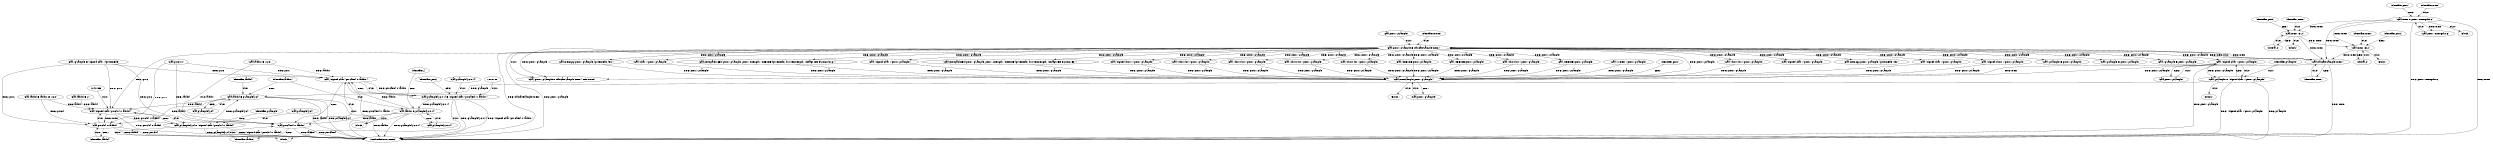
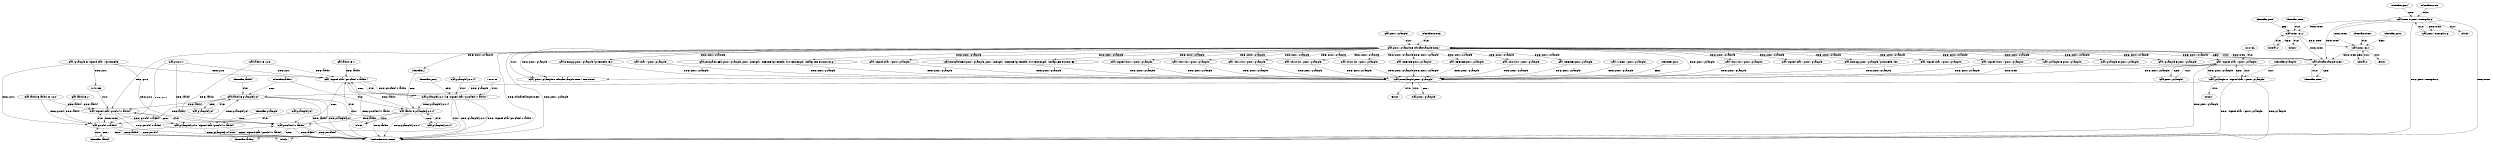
  digraph {
    n1 [label="(Call,(signed char *)pIns->pSample)"]
    n2 [label="(Call,*pSample = (signed char *)pIns->pSample)"]
    n3 [label="(Call,FreeSample(pIns->pSample))"]
    n4 [label="(MethodReturn,UINT)"]
    n5 [label="(Call,pIns->pSample)"]
    n6 [label="(Call,iadd_l = pSample[j*2])"]
    n7 [label="(Block,)"]
    n8 [label="(Block,)"]
    n9 [label="(Call,pIns->pSample)"]
    n10 [label="(Call,pIns->pSample = AllocateSample(mem))"]
    n11 [label="(Call,AllocateSample(mem))"]
    n12 [label="(Call,(signed char *)pIns->pSample)"]
    n13 [label="(Call,(short int *)pIns->pSample)"]
    n14 [label="(Call,(signed char *)pIns->pSample)"]
    n15 [label="(Call,(signed short *)pIns->pSample)"]
    n16 [label="(Call,memcpy(pIns->pSample, lpMemFile, len))"]
    n17 [label="(Call,(char *)pIns->pSample)"]
    n18 [label="(Call,memcpy(pIns->pSample, lpMemFile, len))"]
    n19 [label="(Call,ITUnpack16Bit(pIns->pSample, pIns->nLength, (LPBYTE)lpMemFile, dwMemLength, (nFlags == RS_IT21516)))"]
    n20 [label="(Call,(pIns->pSample = AllocateSample(mem)) == NULL)"]
    n21 [label="(Call,*pSample = pIns->pSample)"]
    n22 [label="(Call,*pSample = pIns->pSample)"]
    n23 [label="(Call,(signed char *)pIns->pSample)"]
    n24 [label="(Call,ITUnpack8Bit(pIns->pSample, pIns->nLength, (LPBYTE)lpMemFile, dwMemLength, (nFlags == RS_IT2158)))"]
    n25 [label="(Call,*pSample = pIns->pSample)"]
    n26 [label="(Call,(signed short *)pIns->pSample)"]
    n27 [label="(Call,(short int *)pIns->pSample)"]
    n28 [label="(Call,(short int *)pIns->pSample)"]
    n29 [label="(Call,(short int *)pIns->pSample)"]
    n30 [label="(Call,(short int *)pIns->pSample)"]
    n31 [label="(Call,(LPBYTE)pIns->pSample)"]
    n32 [label="(Call,(LPBYTE)pIns->pSample)"]
    n33 [label="(Call,(short int *)pIns->pSample)"]
    n34 [label="(Call,(LPBYTE)pIns->pSample)"]
    n35 [label="(Call,(signed char)(psrc[0] + iadd_l))"]
    n36 [label="(Identifier,mem)"]
    n37 [label="(Call,mem *= 2)"]
    n38 [label="(Call,mem *= 2)"]
    n39 [label="(Literal,2)"]
    n40 [label="(Block,)"]
    n41 [label="(Literal,2)"]
    n42 [label="(Block,)"]
    n43 [label="(Call,mem = pIns->nLength+6)"]
    n44 [label="(Call,pIns->nLength+6)"]
    n45 [label="(Block,)"]
    n46 [label="(Call,psrc[0] + iadd_l)"]
    n47 [label="(Block,)"]
    n48 [label="(Call,pSample[j*2])"]
    n49 [label="(Call,iadd_r = pSample[j*2+1])"]
    n50 [label="(Call,(signed char)(psrc[len] + iadd_r))"]
    n51 [label="(Call,psrc[len] + iadd_r)"]
    n52 [label="(Call,pSample[j*2+1])"]
    n53 [label="(Call,pSample[j*2] = (signed char)(psrc[0] + iadd_l))"]
    n54 [label="(Identifier,iadd_l)"]
    n55 [label="(Block,)"]
    n56 [label="(Call,pSample[j*2+1] = (signed char)(psrc[len] + iadd_r))"]
    n57 [label="(Identifier,iadd_r)"]
    n58 [label="(Call,iadd_l = iadd_r = -128)"]
    n59 [label="(Identifier,iadd_l)"]
    n60 [label="(Identifier,pIns)"]
    n61 [label="(Identifier,mem)"]
    n62 [label="(Identifier,pSample)"]
    n63 [label="(Identifier,pIns)"]
    n64 [label="(Identifier,pIns)"]
    n65 [label="(Call,iadd_l = 2)"]
    n66 [label="(Identifier,psrc)"]
    n67 [label="(Call,pSample[j*2+1])"]
    n68 [label="(Call,(WORD *)pIns->pSample)"]
    n69 [label="(Identifier,mem)"]
    n70 [label="(Identifier,pIns)"]
    n71 [label="(Identifier,NULL)"]
    n72 [label="(Call,iadd_r = -128)"]
    n73 [label="(Identifier,mem)"]
    n74 [label="(Identifier,pSample)"]
    n75 [label="(Call,psrc++)"]
    n76 [label="(Call,*pSample = (signed char *)lpMemFile)"]
    n77 [label="(Identifier,j)"]
    n78 [label="(Call,pSample[j*2])"]
+   n79 [label="(Call,iadd_r = 0)"]
    n80 [label="(Call,pIns->pSample)"]
    n81 [label="(Identifier,iadd_r)"]
+   1000736
    n83 [label=1040765]
    1000780
    n1 -> n2 [label="AST: "]
    n1 -> n2 [label="DDG: pIns->pSample"]
    n1 -> n3 [label="DDG: pIns->pSample"]
    n1 -> n4 [label="DDG: pIns->pSample"]
    n1 -> n5 [label="CFG: "]
    n2 -> n1 [label="CFG: "]
    n2 -> n4 [label="DDG: (signed char *)pIns->pSample"]
    n2 -> n4 [label="DDG: pSample"]
    n2 -> n6 [label="DDG: pSample"]
    n2 -> n7 [label="AST: "]
    n3 -> n8 [label="AST: "]
    n3 -> n9 [label="CFG: "]
    n5 -> n1 [label="AST: "]
    n6 -> n4 [label="DDG: pSample[j*2]"]
    n6 -> n4 [label="DDG: iadd_l"]
    n6 -> n35 [label="DDG: iadd_l"]
    n6 -> n46 [label="DDG: iadd_l"]
    n6 -> n47 [label="AST: "]
    n6 -> n48 [label="CFG: "]
    n9 -> n3 [label="AST: "]
    n10 -> n1 [label="DDG: pIns->pSample"]
    n10 -> n3 [label="DDG: pIns->pSample"]
    n10 -> n4 [label="DDG: AllocateSample(mem)"]
    n10 -> n4 [label="DDG: pIns->pSample"]
-   n10 -> n11 [label="DDG: mem"]
+   n10 -> n11 [label="CFG: "]
    n10 -> n12 [label="DDG: pIns->pSample"]
    n10 -> n13 [label="DDG: pIns->pSample"]
    n10 -> n14 [label="DDG: pIns->pSample"]
    n10 -> n15 [label="DDG: pIns->pSample"]
    n10 -> n16 [label="DDG: pIns->pSample"]
-   n10 -> n17 [label="DDG: pIns->pSample"]
+   n10 -> n77 [label="DDG: pIns->pSample"]
    n10 -> n18 [label="DDG: pIns->pSample"]
    n10 -> n19 [label="DDG: pIns->pSample"]
    n10 -> n20 [label="AST: "]
    n10 -> n20 [label="DDG: pIns->pSample"]
    n10 -> n21 [label="DDG: pIns->pSample"]
    n10 -> n22 [label="DDG: pIns->pSample"]
    n10 -> n23 [label="DDG: pIns->pSample"]
    n10 -> n24 [label="DDG: pIns->pSample"]
    n10 -> n25 [label="DDG: pIns->pSample"]
    n10 -> n26 [label="DDG: pIns->pSample"]
    n10 -> n27 [label="DDG: pIns->pSample"]
    n10 -> n28 [label="DDG: pIns->pSample"]
    n10 -> n29 [label="DDG: pIns->pSample"]
    n10 -> n30 [label="DDG: pIns->pSample"]
    n10 -> n31 [label="DDG: pIns->pSample"]
    n10 -> n32 [label="DDG: pIns->pSample"]
    n10 -> n33 [label="DDG: pIns->pSample"]
    n10 -> n34 [label="DDG: pIns->pSample"]
    n10 -> n35 [label="DDG: psrc"]
-   n11 -> n4 [label="DDG: mem"]
    n11 -> n10 [label="AST: "]
    n11 -> n10 [label="DDG: mem"]
    n11 -> n20 [label="DDG: mem"]
    n11 -> n36 [label="CFG: "]
    n13 -> n3 [label="DDG: pIns->pSample"]
    n14 -> n3 [label="DDG: pIns->pSample"]
    n15 -> n3 [label="DDG: pIns->pSample"]
    n16 -> n3 [label="DDG: pIns->pSample"]
    n17 -> n3 [label="DDG: pIns->pSample"]
    n19 -> n3 [label="DDG: pIns->pSample"]
    n23 -> n3 [label="DDG: pIns->pSample"]
    n24 -> n3 [label="DDG: pIns->pSample"]
    n26 -> n3 [label="DDG: pIns->pSample"]
    n27 -> n3 [label="DDG: pIns->pSample"]
    n28 -> n3 [label="DDG: pIns->pSample"]
    n29 -> n3 [label="DDG: pIns->pSample"]
    n30 -> n3 [label="DDG: pIns->pSample"]
    n31 -> n3 [label="DDG: pIns->pSample"]
    n32 -> n3 [label="DDG: pIns->pSample"]
    n33 -> n3 [label="DDG: pIns->pSample"]
    n34 -> n3 [label="DDG: pIns->pSample"]
    n35 -> n4 [label="DDG: psrc[0] + iadd_l"]
    n35 -> n46 [label="DDG: mem"]
    n35 -> n53 [label="AST: "]
    n35 -> n53 [label="DDG: psrc[0] + iadd_l"]
    n36 -> n11 [label="AST: "]
    n37 -> n11 [label="DDG: mem"]
    n37 -> n38 [label="DDG: mem"]
    n37 -> n39 [label="CFG: "]
    n37 -> n40 [label="AST: "]
    n38 -> n11 [label="DDG: mem"]
    n38 -> n41 [label="CFG: "]
    n38 -> n42 [label="AST: "]
    n39 -> n37 [label="AST: "]
    n41 -> n38 [label="AST: "]
    n43 -> n4 [label="DDG: pIns->nLength+6"]
    n43 -> n4 [label="DDG: mem"]
    n43 -> n11 [label="DDG: mem"]
    n43 -> n37 [label="DDG: mem"]
    n43 -> n38 [label="DDG: mem"]
    n43 -> n44 [label="DDG: mem"]
    n43 -> n45 [label="AST: "]
    n44 -> n43 [label="AST: "]
    n46 -> n4 [label="DDG: psrc[0]"]
    n46 -> n4 [label="DDG: iadd_l"]
    n46 -> n35 [label="AST: "]
    n46 -> n54 [label="CFG: "]
    n48 -> n6 [label="AST: "]
    n49 -> n4 [label="DDG: pSample[j*2+1]"]
    n49 -> n4 [label="DDG: iadd_r"]
    n49 -> n47 [label="AST: "]
    n49 -> n50 [label="DDG: iadd_r"]
    n49 -> n51 [label="DDG: iadd_r"]
    n49 -> n52 [label="CFG: "]
    n50 -> n4 [label="DDG: psrc[len] + iadd_r"]
    n50 -> n51 [label="CFG: "]
    n50 -> n56 [label="AST: "]
    n50 -> n56 [label="DDG: psrc[len] + iadd_r"]
    n51 -> n4 [label="DDG: iadd_r"]
    n51 -> n4 [label="DDG: psrc[len]"]
    n51 -> n50 [label="AST: "]
    n51 -> n57 [label="CFG: "]
    n52 -> n49 [label="AST: "]
    n53 -> n4 [label="DDG: pSample[j*2]"]
    n53 -> n4 [label="DDG: (signed char)(psrc[0] + iadd_l)"]
    n53 -> n6 [label="DDG: pSample[j*2]"]
    n53 -> n35 [label="CFG: "]
    n53 -> n55 [label="AST: "]
    n54 -> n46 [label="AST: "]
    n56 -> n4 [label="DDG: pSample[j*2+1]"]
    n56 -> n4 [label="DDG: (signed char)(psrc[len] + iadd_r)"]
    n56 -> n49 [label="DDG: pSample[j*2+1]"]
    n56 -> n50 [label="CFG: "]
    n56 -> n55 [label="AST: "]
    n57 -> n51 [label="AST: "]
    n58 -> n35 [label="DDG: iadd_l"]
    n58 -> n46 [label="DDG: psrc_l"]
    n59 -> n6 [label="AST: "]
    n60 -> n38 [label="CFG: "]
    n61 -> n37 [label="AST: "]
    n62 -> n2 [label="AST: "]
    n63 -> n43 [label="CFG: "]
    n64 -> n37 [label="CFG: "]
    n65 -> n35 [label="DDG: iadd_l"]
+   n65 -> n46 [label="DDG: iadd_l"]
    n66 -> n56 [label="CFG: "]
    n67 -> n56 [label="AST: "]
    n68 -> n3 [label="DDG: pIns->pSample"]
    n69 -> n43 [label="AST: "]
    n70 -> n3 [label="CFG: "]
    n71 -> n10 [label="AST: "]
    n72 -> n50 [label="DDG: iadd_r"]
-   n72 -> n51 [label="AST: iadd_r"]
+   n72 -> n51 [label="DDG: iadd_r"]
    n73 -> n38 [label="AST: "]
    n74 -> n53 [label="CFG: "]
    n75 -> n46 [label="DDG: psrc"]
    n75 -> n50 [label="DDG: psrc"]
    n75 -> n51 [label="DDG: iadd_l"]
-   n76 -> n35 [label="DDG: psrc"]
+   n76 -> n83 [label="DDG: psrc"]
    n76 -> n46 [label="DDG: psrc"]
    n76 -> n50 [label="DDG: psrc"]
    n76 -> n51 [label="DDG: psrc"]
    n77 -> n49 [label="CFG: "]
    n78 -> n53 [label="AST: "]
+   n79 -> n50 [label="DDG: iadd_r"]
    n80 -> n10 [label="AST: "]
    n81 -> n6 [label="CFG: "]
    n81 -> n49 [label="AST: "]
+   1000736 -> n1 [label="AST: "]
    n83 -> n35 [label="AST: "]
    1000780 -> n56 [label="AST: "]
  }
